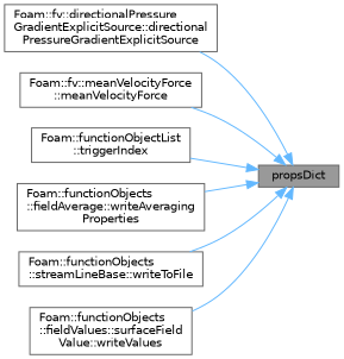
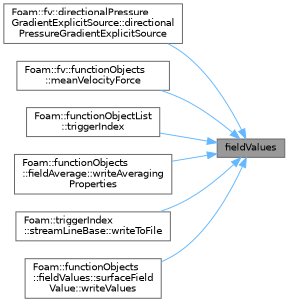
  digraph {
    rankdir=RL
    node [color=grey40 fillcolor=white fontname=Helvetica fontsize=10 shape=box style=filled]
    edge [color=steelblue1 dir=back fontname=Helvetica fontsize=10 labelfontname=Helvetica labelfontsize=10 style=solid]
-   n1 [color=gray40 fillcolor=grey60 fontcolor=black height=0.2 label=propsDict width=0.4]
+   n1 [color=gray40 fillcolor=grey60 fontcolor=black height=0.2 label=fieldValues width=0.4]
    n2 [height=0.2 label="Foam::fv::directionalPressure\lGradientExplicitSource::directional\lPressureGradientExplicitSource" width=0.4]
-   n3 [height=0.2 label="Foam::fv::meanVelocityForce\l::meanVelocityForce" width=0.4]
+   n3 [height=0.2 label="Foam::fv::functionObjects\l::meanVelocityForce" width=0.4]
    n4 [height=0.2 label="Foam::functionObjectList\l::triggerIndex" width=0.4]
    n5 [height=0.2 label="Foam::functionObjects\l::fieldAverage::writeAveraging\lProperties" width=0.4]
-   n6 [height=0.2 label="Foam::functionObjects\l::streamLineBase::writeToFile" width=0.4]
+   n6 [height=0.2 label="Foam::triggerIndex\l::streamLineBase::writeToFile" width=0.4]
    n7 [height=0.2 label="Foam::functionObjects\l::fieldValues::surfaceField\lValue::writeValues" width=0.4]
    n1 -> n2
    n1 -> n3
    n1 -> n4
    n1 -> n5
    n1 -> n6
    n1 -> n7
  }
